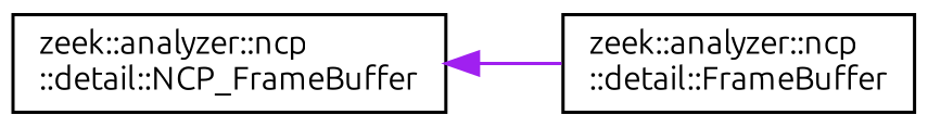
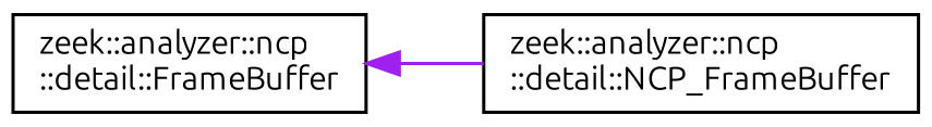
  digraph {
    rankdir=LR
    fontname=Ubuntu
    node [color=black fillcolor=white fontname=Ubuntu fontsize=10 shape=record style=filled]
    n1 [height=0.2 label="zeek::analyzer::ncp\l::detail::FrameBuffer" width=0.4]
    n2 [height=0.2 label="zeek::analyzer::ncp\l::detail::NCP_FrameBuffer" width=0.4]
-   n2 -> n1 [color=purple dir=back fontname=Ubuntu fontsize=10 labelfontname=Helvetica labelfontsize=10 style=solid]
+   n1 -> n2 [color=purple dir=back fontname=Ubuntu fontsize=10 labelfontname=Helvetica labelfontsize=10 style=solid]
  }
